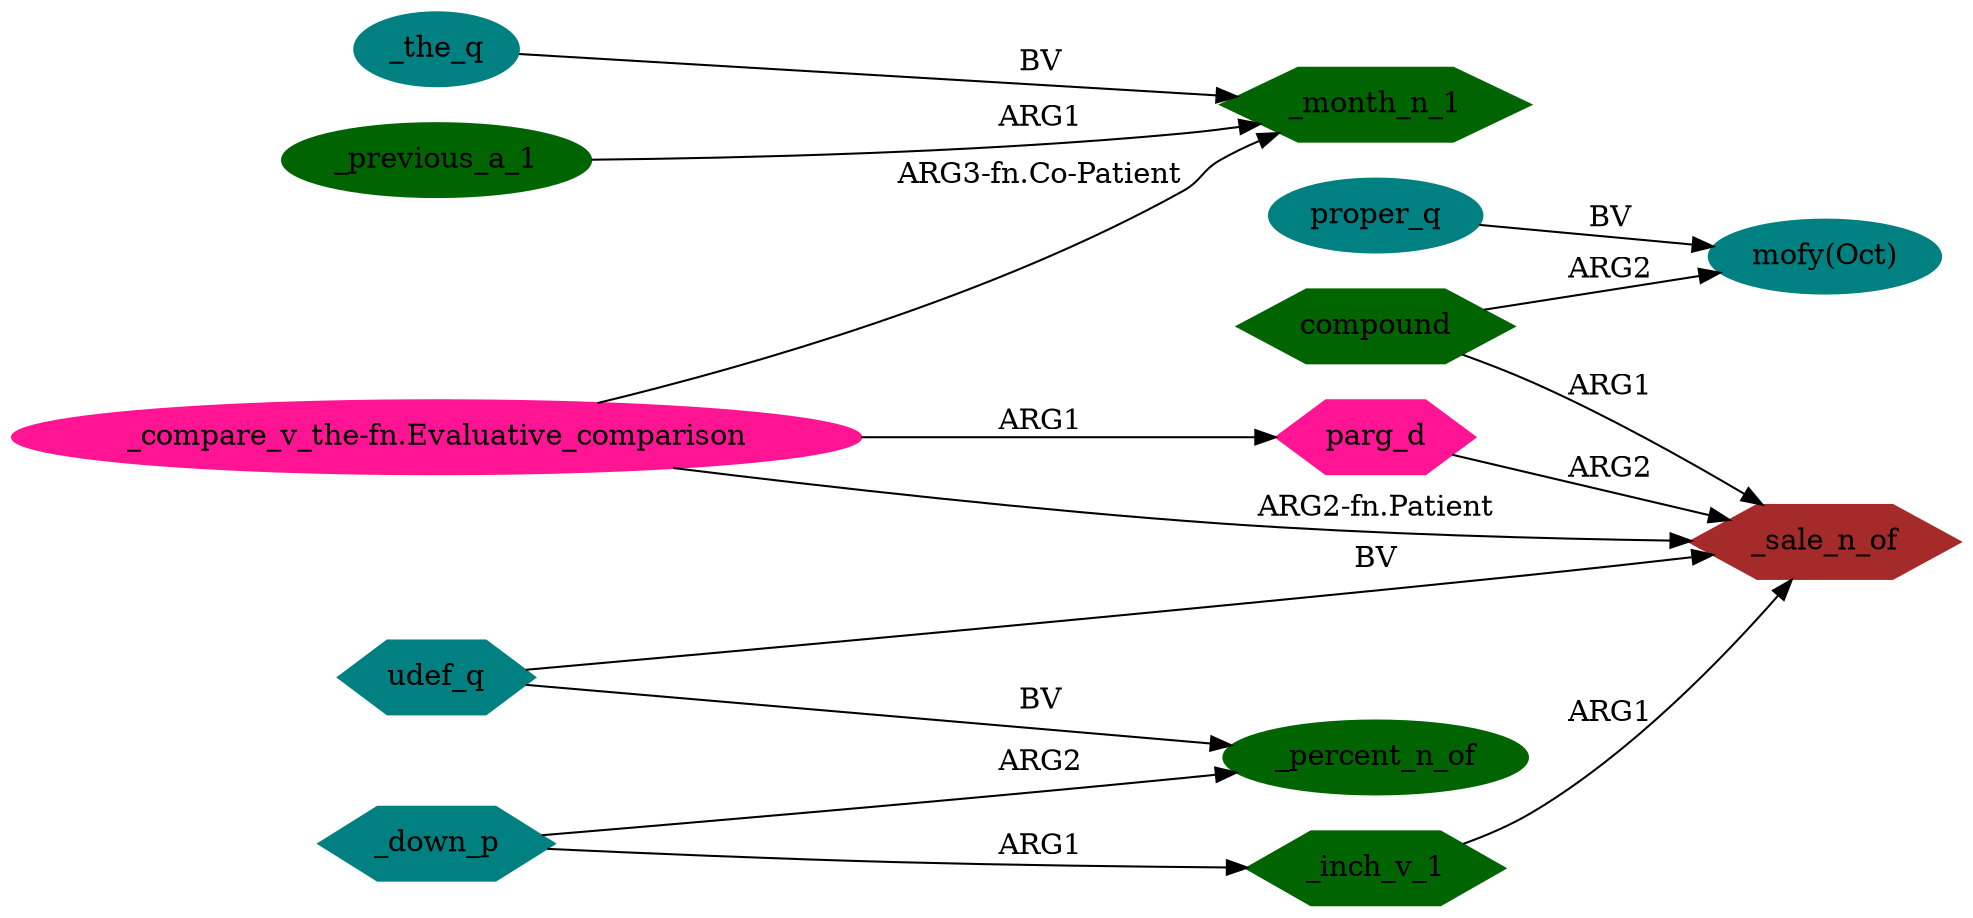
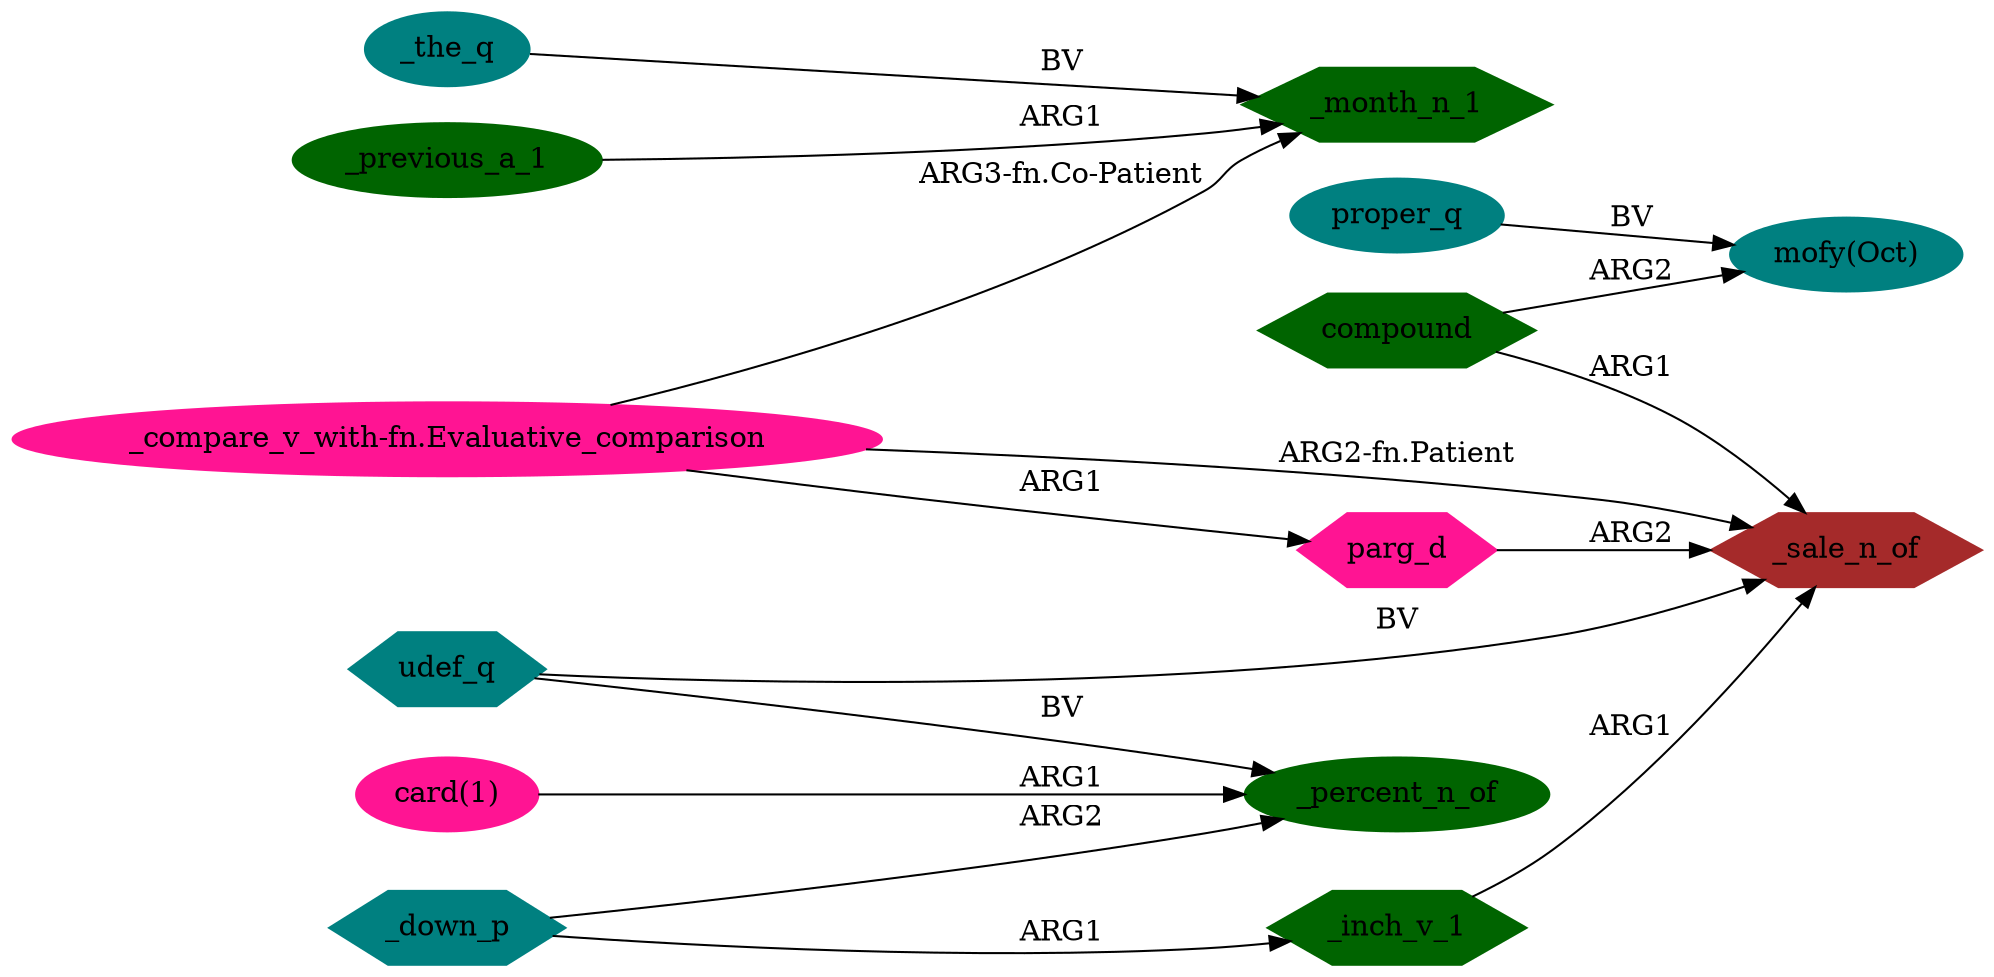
  digraph {
    rankdir=LR
    node [color=darkgreen shape=hexagon style=filled]
    _month_n_1
    _the_q [color=teal shape=ellipse]
+   "card(1)" [color=deeppink shape=ellipse]
    _percent_n_of [shape=ellipse]
    compound
    "mofy(Oct)" [color=teal shape=ellipse]
    _sale_n_of [color=brown]
    _down_p [color=teal]
    _inch_v_1
    proper_q [color=teal shape=ellipse]
    udef_q [color=teal]
    parg_d [color=deeppink]
-   "_compare_v_with-fn.Evaluative_comparison" [color=deeppink shape=ellipse label="_compare_v_the-fn.Evaluative_comparison"]
+   "_compare_v_with-fn.Evaluative_comparison" [color=deeppink shape=ellipse]
    _previous_a_1 [shape=ellipse]
    _the_q -> _month_n_1 [label=BV]
+   "card(1)" -> _percent_n_of [label=ARG1]
    compound -> "mofy(Oct)" [label=ARG2]
    compound -> _sale_n_of [label=ARG1]
    _down_p -> _percent_n_of [label=ARG2]
    _down_p -> _inch_v_1 [label=ARG1]
    _inch_v_1 -> _sale_n_of [label=ARG1]
    proper_q -> "mofy(Oct)" [label=BV]
    udef_q -> _percent_n_of [label=BV]
    udef_q -> _sale_n_of [label=BV]
    parg_d -> _sale_n_of [label=ARG2]
    "_compare_v_with-fn.Evaluative_comparison" -> _month_n_1 [label="ARG3-fn.Co-Patient"]
    "_compare_v_with-fn.Evaluative_comparison" -> _sale_n_of [label="ARG2-fn.Patient"]
    "_compare_v_with-fn.Evaluative_comparison" -> parg_d [label=ARG1]
    _previous_a_1 -> _month_n_1 [label=ARG1]
  }
